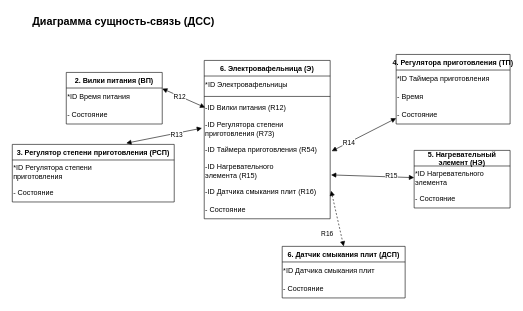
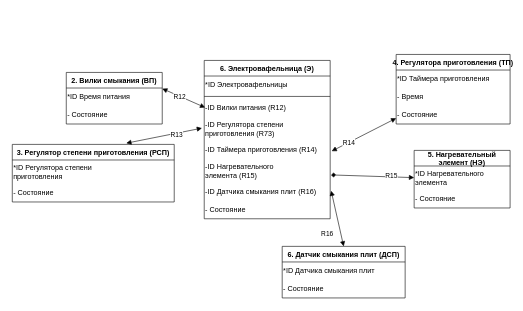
  <mxCell id="0" />
  <mxCell id="1" parent="0" />
- <mxCell id="2" value="&lt;font style=&quot;font-size: 18px;&quot;&gt;&lt;b&gt;Диаграмма сущность-связь (ДСС)&lt;/b&gt;&lt;/font&gt;" style="text;html=1;strokeColor=none;fillColor=none;align=center;verticalAlign=middle;whiteSpace=wrap;rounded=0;fontSize=12;" parent="1" vertex="1"><mxGeometry x="40" y="20" width="331" height="30" as="geometry" /></mxCell>
  <mxCell id="3" value="6. Электровафельница (Э)" style="swimlane;fontStyle=1;childLayout=stackLayout;horizontal=1;startSize=26;fillColor=none;horizontalStack=0;resizeParent=1;resizeParentMax=0;resizeLast=0;collapsible=1;marginBottom=0;" parent="1" vertex="1"><mxGeometry x="340" y="100" width="210" height="264" as="geometry" /></mxCell>
  <mxCell id="4" value="*ID Электровафельницы" style="text;html=1;align=left;verticalAlign=middle;resizable=0;points=[];autosize=1;" parent="3" vertex="1"><mxGeometry y="26" width="210" height="30" as="geometry" /></mxCell>
  <mxCell id="5" value="" style="line;strokeWidth=1;fillColor=none;align=left;verticalAlign=middle;spacingTop=-1;spacingLeft=3;spacingRight=3;rotatable=0;labelPosition=right;points=[];portConstraint=eastwest;strokeColor=inherit;" parent="3" vertex="1"><mxGeometry y="56" width="210" height="8" as="geometry" /></mxCell>
  <mxCell id="6" value="-ID Вилки питания (R12)" style="text;html=1;align=left;verticalAlign=middle;resizable=0;points=[];autosize=1;" parent="3" vertex="1"><mxGeometry y="64" width="210" height="30" as="geometry" /></mxCell>
  <mxCell id="7" value="-ID Регулятора степени&lt;br&gt;приготовления (R73)" style="text;html=1;align=left;verticalAlign=middle;resizable=0;points=[];autosize=1;" parent="3" vertex="1"><mxGeometry y="94" width="210" height="40" as="geometry" /></mxCell>
- <mxCell id="8" value="-ID Таймера приготовления (R54)" style="text;html=1;align=left;verticalAlign=middle;resizable=0;points=[];autosize=1;" parent="3" vertex="1"><mxGeometry y="134" width="210" height="30" as="geometry" /></mxCell>
+ <mxCell id="8" value="-ID Таймера приготовления (R14)" style="text;html=1;align=left;verticalAlign=middle;resizable=0;points=[];autosize=1;" parent="3" vertex="1"><mxGeometry y="134" width="210" height="30" as="geometry" /></mxCell>
  <mxCell id="9" value="-ID Нагревательного&lt;br&gt;элемента (R15)" style="text;html=1;align=left;verticalAlign=middle;resizable=0;points=[];autosize=1;" parent="3" vertex="1"><mxGeometry y="164" width="210" height="40" as="geometry" /></mxCell>
  <mxCell id="10" value="-ID Датчика смыкания плит (R16)" style="text;html=1;align=left;verticalAlign=middle;resizable=0;points=[];autosize=1;" parent="3" vertex="1"><mxGeometry y="204" width="210" height="30" as="geometry" /></mxCell>
  <mxCell id="11" value="- Состояние" style="text;html=1;align=left;verticalAlign=middle;resizable=0;points=[];autosize=1;" parent="3" vertex="1"><mxGeometry y="234" width="210" height="30" as="geometry" /></mxCell>
- <mxCell id="12" value="2. Вилки питания (ВП)" style="swimlane;fontStyle=1;childLayout=stackLayout;horizontal=1;startSize=26;fillColor=none;horizontalStack=0;resizeParent=1;resizeParentMax=0;resizeLast=0;collapsible=1;marginBottom=0;" parent="1" vertex="1"><mxGeometry x="110" y="120" width="160" height="86" as="geometry" /></mxCell>
+ <mxCell id="12" value="2. Вилки смыкания (ВП)" style="swimlane;fontStyle=1;childLayout=stackLayout;horizontal=1;startSize=26;fillColor=none;horizontalStack=0;resizeParent=1;resizeParentMax=0;resizeLast=0;collapsible=1;marginBottom=0;" parent="1" vertex="1"><mxGeometry x="110" y="120" width="160" height="86" as="geometry" /></mxCell>
  <mxCell id="13" value="*ID Время питания" style="text;html=1;align=left;verticalAlign=middle;resizable=0;points=[];autosize=1;" parent="12" vertex="1"><mxGeometry y="26" width="160" height="30" as="geometry" /></mxCell>
  <mxCell id="14" value="- Состояние" style="text;html=1;align=left;verticalAlign=middle;resizable=0;points=[];autosize=1;" parent="12" vertex="1"><mxGeometry y="56" width="160" height="30" as="geometry" /></mxCell>
  <mxCell id="15" value="3. Регулятор степени приготовления (РСП)" style="swimlane;fontStyle=1;childLayout=stackLayout;horizontal=1;startSize=26;fillColor=none;horizontalStack=0;resizeParent=1;resizeParentMax=0;resizeLast=0;collapsible=1;marginBottom=0;" parent="1" vertex="1"><mxGeometry x="20" y="240" width="270" height="96" as="geometry" /></mxCell>
  <mxCell id="16" value="*ID Регулятора степени&lt;br&gt;приготовления" style="text;html=1;align=left;verticalAlign=middle;resizable=0;points=[];autosize=1;" parent="15" vertex="1"><mxGeometry y="26" width="270" height="40" as="geometry" /></mxCell>
  <mxCell id="17" value="- Состояние" style="text;html=1;align=left;verticalAlign=middle;resizable=0;points=[];autosize=1;" parent="15" vertex="1"><mxGeometry y="66" width="270" height="30" as="geometry" /></mxCell>
  <mxCell id="18" value="4. Регулятора приготовления (ТП)" style="swimlane;fontStyle=1;childLayout=stackLayout;horizontal=1;startSize=26;fillColor=none;horizontalStack=0;resizeParent=1;resizeParentMax=0;resizeLast=0;collapsible=1;marginBottom=0;" parent="1" vertex="1"><mxGeometry x="660" y="90" width="190" height="116" as="geometry" /></mxCell>
  <mxCell id="19" value="*ID Таймера приготовления" style="text;html=1;align=left;verticalAlign=middle;resizable=0;points=[];autosize=1;" parent="18" vertex="1"><mxGeometry y="26" width="190" height="30" as="geometry" /></mxCell>
  <mxCell id="20" value="- Время" style="text;html=1;align=left;verticalAlign=middle;resizable=0;points=[];autosize=1;" parent="18" vertex="1"><mxGeometry y="56" width="190" height="30" as="geometry" /></mxCell>
  <mxCell id="21" value="- Состояние" style="text;html=1;align=left;verticalAlign=middle;resizable=0;points=[];autosize=1;" parent="18" vertex="1"><mxGeometry y="86" width="190" height="30" as="geometry" /></mxCell>
  <mxCell id="22" value="5. Нагревательный&#10;элемент (НЭ)" style="swimlane;fontStyle=1;childLayout=stackLayout;horizontal=1;startSize=26;fillColor=none;horizontalStack=0;resizeParent=1;resizeParentMax=0;resizeLast=0;collapsible=1;marginBottom=0;" parent="1" vertex="1"><mxGeometry x="690" y="250" width="160" height="96" as="geometry" /></mxCell>
  <mxCell id="23" value="*ID Нагревательного&lt;br&gt;элемента" style="text;html=1;align=left;verticalAlign=middle;resizable=0;points=[];autosize=1;" parent="22" vertex="1"><mxGeometry y="26" width="160" height="40" as="geometry" /></mxCell>
  <mxCell id="24" value="- Состояние" style="text;html=1;align=left;verticalAlign=middle;resizable=0;points=[];autosize=1;" parent="22" vertex="1"><mxGeometry y="66" width="160" height="30" as="geometry" /></mxCell>
  <mxCell id="25" value="6. Датчик смыкания плит (ДСП)" style="swimlane;fontStyle=1;childLayout=stackLayout;horizontal=1;startSize=26;fillColor=none;horizontalStack=0;resizeParent=1;resizeParentMax=0;resizeLast=0;collapsible=1;marginBottom=0;" parent="1" vertex="1"><mxGeometry x="470" y="410" width="205" height="86" as="geometry" /></mxCell>
  <mxCell id="26" value="*ID Датчика смыкания плит" style="text;html=1;align=left;verticalAlign=middle;resizable=0;points=[];autosize=1;" parent="25" vertex="1"><mxGeometry y="26" width="205" height="30" as="geometry" /></mxCell>
  <mxCell id="27" value="- Состояние" style="text;html=1;align=left;verticalAlign=middle;resizable=0;points=[];autosize=1;" parent="25" vertex="1"><mxGeometry y="56" width="205" height="30" as="geometry" /></mxCell>
  <mxCell id="28" value="" style="endArrow=block;startArrow=block;endFill=1;startFill=1;html=1;entryX=0.007;entryY=0.483;entryDx=0;entryDy=0;entryPerimeter=0;" parent="1" target="6" edge="1"><mxGeometry width="160" relative="1" as="geometry"><mxPoint x="270" y="147" as="sourcePoint" /><mxPoint x="670" y="430" as="targetPoint" /></mxGeometry></mxCell>
  <mxCell id="29" value="R12" style="edgeLabel;html=1;align=center;verticalAlign=middle;resizable=0;points=[];" parent="28" vertex="1" connectable="0"><mxGeometry x="-0.181" y="-1" relative="1" as="geometry"><mxPoint as="offset" /></mxGeometry></mxCell>
  <mxCell id="30" value="" style="endArrow=block;startArrow=block;endFill=1;startFill=1;html=1;exitX=0.5;exitY=0;exitDx=0;exitDy=0;entryX=-0.018;entryY=0.472;entryDx=0;entryDy=0;entryPerimeter=0;" parent="1" target="7" edge="1"><mxGeometry width="160" relative="1" as="geometry"><mxPoint x="210" y="238" as="sourcePoint" /><mxPoint x="670" y="430" as="targetPoint" /></mxGeometry></mxCell>
  <mxCell id="31" value="R13" style="edgeLabel;html=1;align=center;verticalAlign=middle;resizable=0;points=[];" parent="30" vertex="1" connectable="0"><mxGeometry x="0.326" y="-2" relative="1" as="geometry"><mxPoint as="offset" /></mxGeometry></mxCell>
  <mxCell id="32" value="" style="endArrow=block;startArrow=block;endFill=1;startFill=1;html=1;entryX=1.012;entryY=0.575;entryDx=0;entryDy=0;entryPerimeter=0;" parent="1" source="18" target="8" edge="1"><mxGeometry width="160" relative="1" as="geometry"><mxPoint x="510" y="430" as="sourcePoint" /><mxPoint x="670" y="430" as="targetPoint" /></mxGeometry></mxCell>
  <mxCell id="33" value="R14" style="edgeLabel;html=1;align=center;verticalAlign=middle;resizable=0;points=[];" parent="32" vertex="1" connectable="0"><mxGeometry x="0.472" relative="1" as="geometry"><mxPoint as="offset" /></mxGeometry></mxCell>
- <mxCell id="34" value="" style="endArrow=block;startArrow=block;endFill=1;startFill=1;html=1;entryX=1.007;entryY=0.672;entryDx=0;entryDy=0;entryPerimeter=0;" parent="1" source="22" target="9" edge="1"><mxGeometry width="160" relative="1" as="geometry"><mxPoint x="780" y="400" as="sourcePoint" /><mxPoint x="670" y="430" as="targetPoint" /></mxGeometry></mxCell>
+ <mxCell id="34" value="" style="endArrow=diamond;startArrow=block;endFill=1;startFill=1;html=1;entryX=1.007;entryY=0.672;entryDx=0;entryDy=0;entryPerimeter=0;" parent="1" source="22" target="9" edge="1"><mxGeometry width="160" relative="1" as="geometry"><mxPoint x="780" y="400" as="sourcePoint" /><mxPoint x="670" y="430" as="targetPoint" /></mxGeometry></mxCell>
  <mxCell id="35" value="R15" style="edgeLabel;html=1;align=center;verticalAlign=middle;resizable=0;points=[];" parent="34" vertex="1" connectable="0"><mxGeometry x="-0.44" y="-2" relative="1" as="geometry"><mxPoint as="offset" /></mxGeometry></mxCell>
- <mxCell id="36" value="" style="endArrow=block;startArrow=block;endFill=1;startFill=1;html=1;entryX=0.5;entryY=0;entryDx=0;entryDy=0;exitX=1.008;exitY=0.442;exitDx=0;exitDy=0;exitPerimeter=0;dashed=1;" parent="1" source="10" target="25" edge="1"><mxGeometry width="160" relative="1" as="geometry"><mxPoint x="510" y="430" as="sourcePoint" /><mxPoint x="670" y="430" as="targetPoint" /></mxGeometry></mxCell>
+ <mxCell id="36" value="" style="endArrow=block;startArrow=block;endFill=1;startFill=1;html=1;entryX=0.5;entryY=0;entryDx=0;entryDy=0;exitX=1.008;exitY=0.442;exitDx=0;exitDy=0;exitPerimeter=0;" parent="1" source="10" target="25" edge="1"><mxGeometry width="160" relative="1" as="geometry"><mxPoint x="510" y="430" as="sourcePoint" /><mxPoint x="670" y="430" as="targetPoint" /></mxGeometry></mxCell>
  <mxCell id="37" value="R16" style="edgeLabel;html=1;align=center;verticalAlign=middle;resizable=0;points=[];" parent="36" vertex="1" connectable="0"><mxGeometry x="0.367" y="-55" relative="1" as="geometry"><mxPoint x="32" y="-4" as="offset" /></mxGeometry></mxCell>
